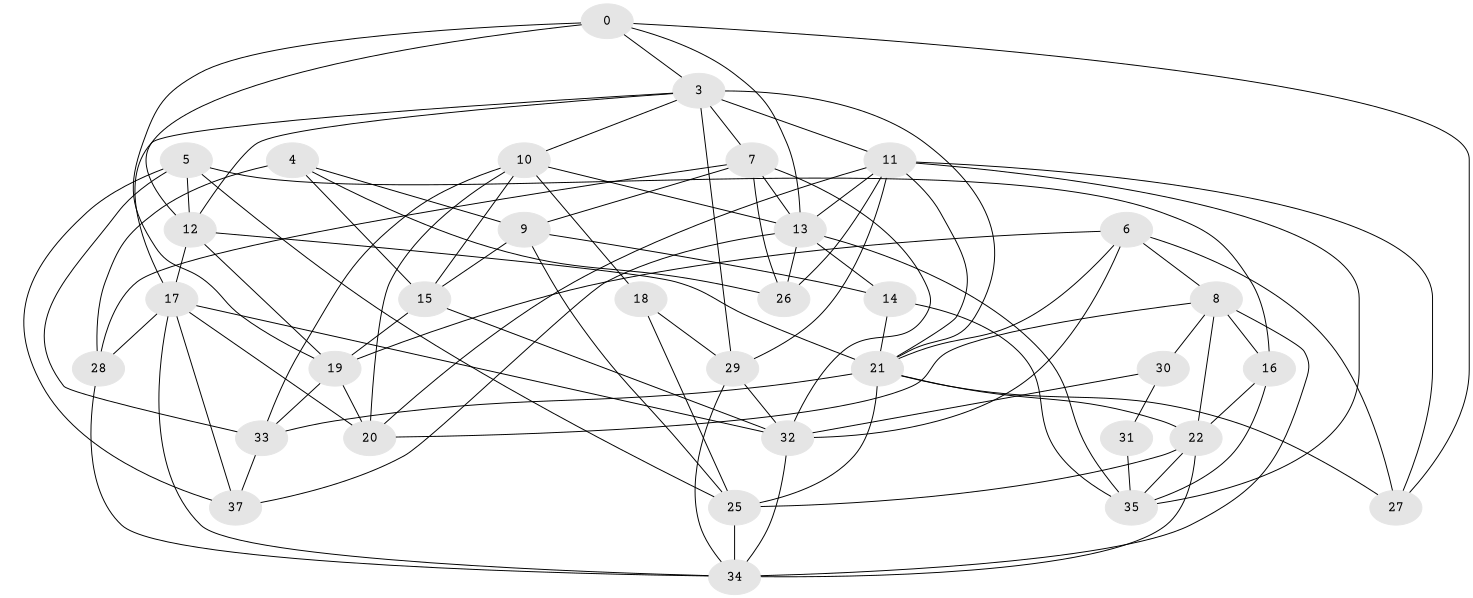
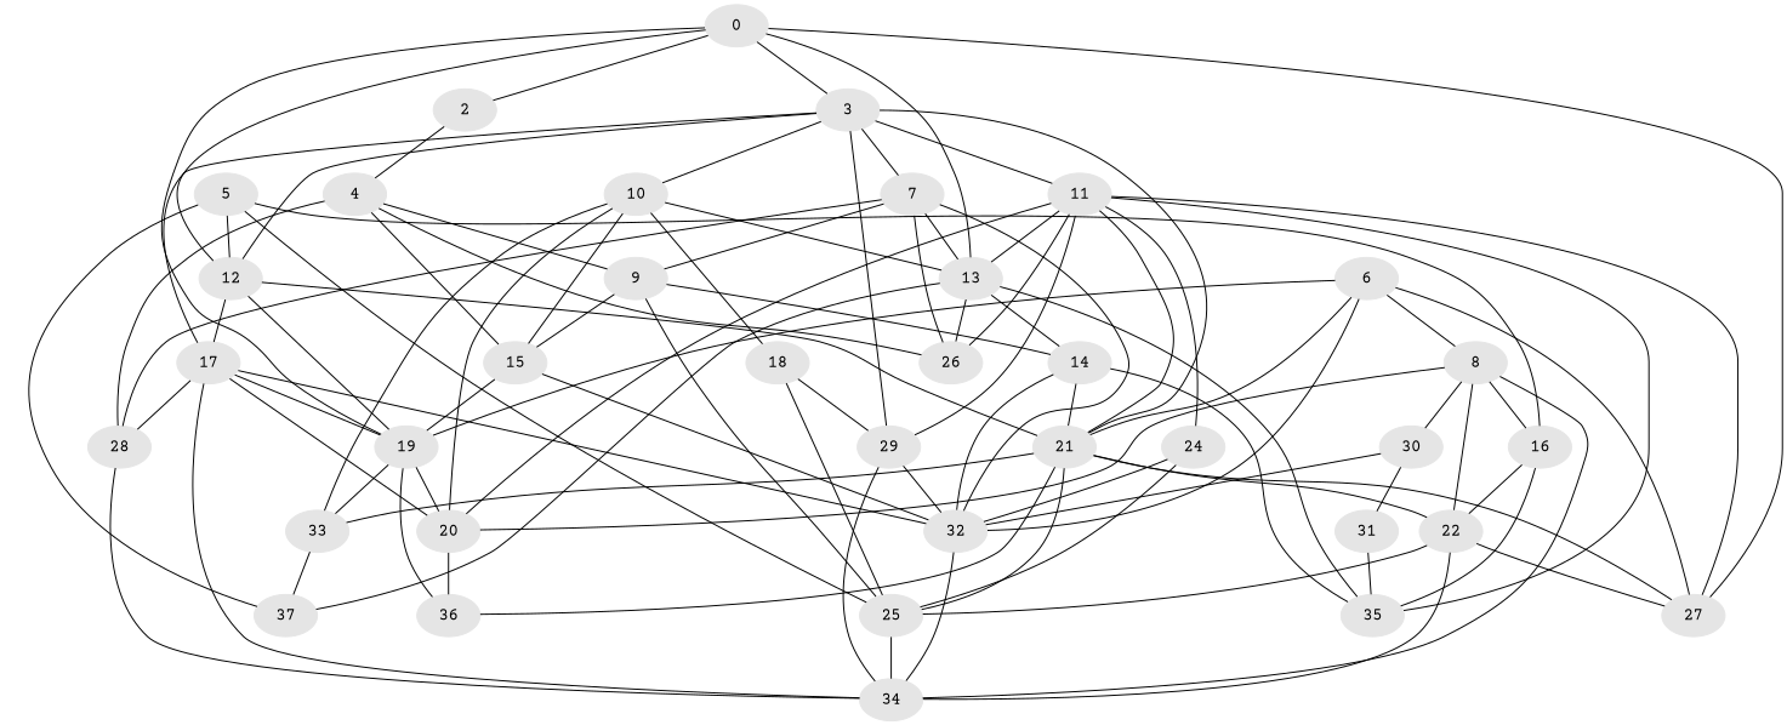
  graph {
    fontname="Courier Prime"
    node [color=gray90 fontname="Courier Prime" style=filled]
    edge [fontname="Courier Prime" weight=1.0]
    n1 [label=0]
+   2
    3
    12
    13
    19
    27
    4
    7
    10
    11
    17
    21
    29
    26
    37
    14
    35
    33
    20
+   36
    9
    15
    28
    32
    18
+   24
    34
    25
    22
    5
    16
    6
    8
    30
    31
+   n1 -- 2
    n1 -- 3
    n1 -- 12
    n1 -- 13
    n1 -- 19
    n1 -- 27
+   2 -- 4
    3 -- 12
    3 -- 7
    3 -- 10
    3 -- 11 [weight=2.0]
    3 -- 17
    3 -- 21
    3 -- 29
    12 -- 19
    12 -- 17
    12 -- 21
    13 -- 26
    13 -- 37
    13 -- 14
    13 -- 35
    19 -- 33
    19 -- 20
+   19 -- 36
    4 -- 26
    4 -- 9
    4 -- 15
    4 -- 28 [weight=3.0]
    7 -- 13
    7 -- 26
    7 -- 9
    7 -- 28
    7 -- 32
    10 -- 13
    10 -- 33
    10 -- 20
    10 -- 15
    10 -- 18
    11 -- 13
    11 -- 27
    11 -- 21
    11 -- 29
    11 -- 26
    11 -- 35
    11 -- 20
-   17 -- 37
+   11 -- 24
+   17 -- 19
    17 -- 20
    17 -- 28
    17 -- 32
    17 -- 34
    21 -- 27
    21 -- 33
+   21 -- 36
    21 -- 25
    21 -- 22
    29 -- 32 [weight=2.0]
    29 -- 34
    14 -- 21
    14 -- 35
+   14 -- 32
    33 -- 37
+   20 -- 36
    9 -- 14 [weight=2.0]
    9 -- 15
    9 -- 25 [weight=2.0]
    15 -- 19
    15 -- 32
    28 -- 34
    32 -- 34
    18 -- 29
    18 -- 25
+   24 -- 32
+   24 -- 25
    25 -- 34
-   22 -- 35
+   22 -- 27
    22 -- 34
    22 -- 25
    5 -- 12
    5 -- 37
-   5 -- 33
    5 -- 25
    5 -- 16
    16 -- 35
    16 -- 22
    6 -- 19
    6 -- 27
    6 -- 21
    6 -- 32
    6 -- 8
    8 -- 20
    8 -- 34
    8 -- 22
    8 -- 16
    8 -- 30
    30 -- 32
    30 -- 31
    31 -- 35
  }
